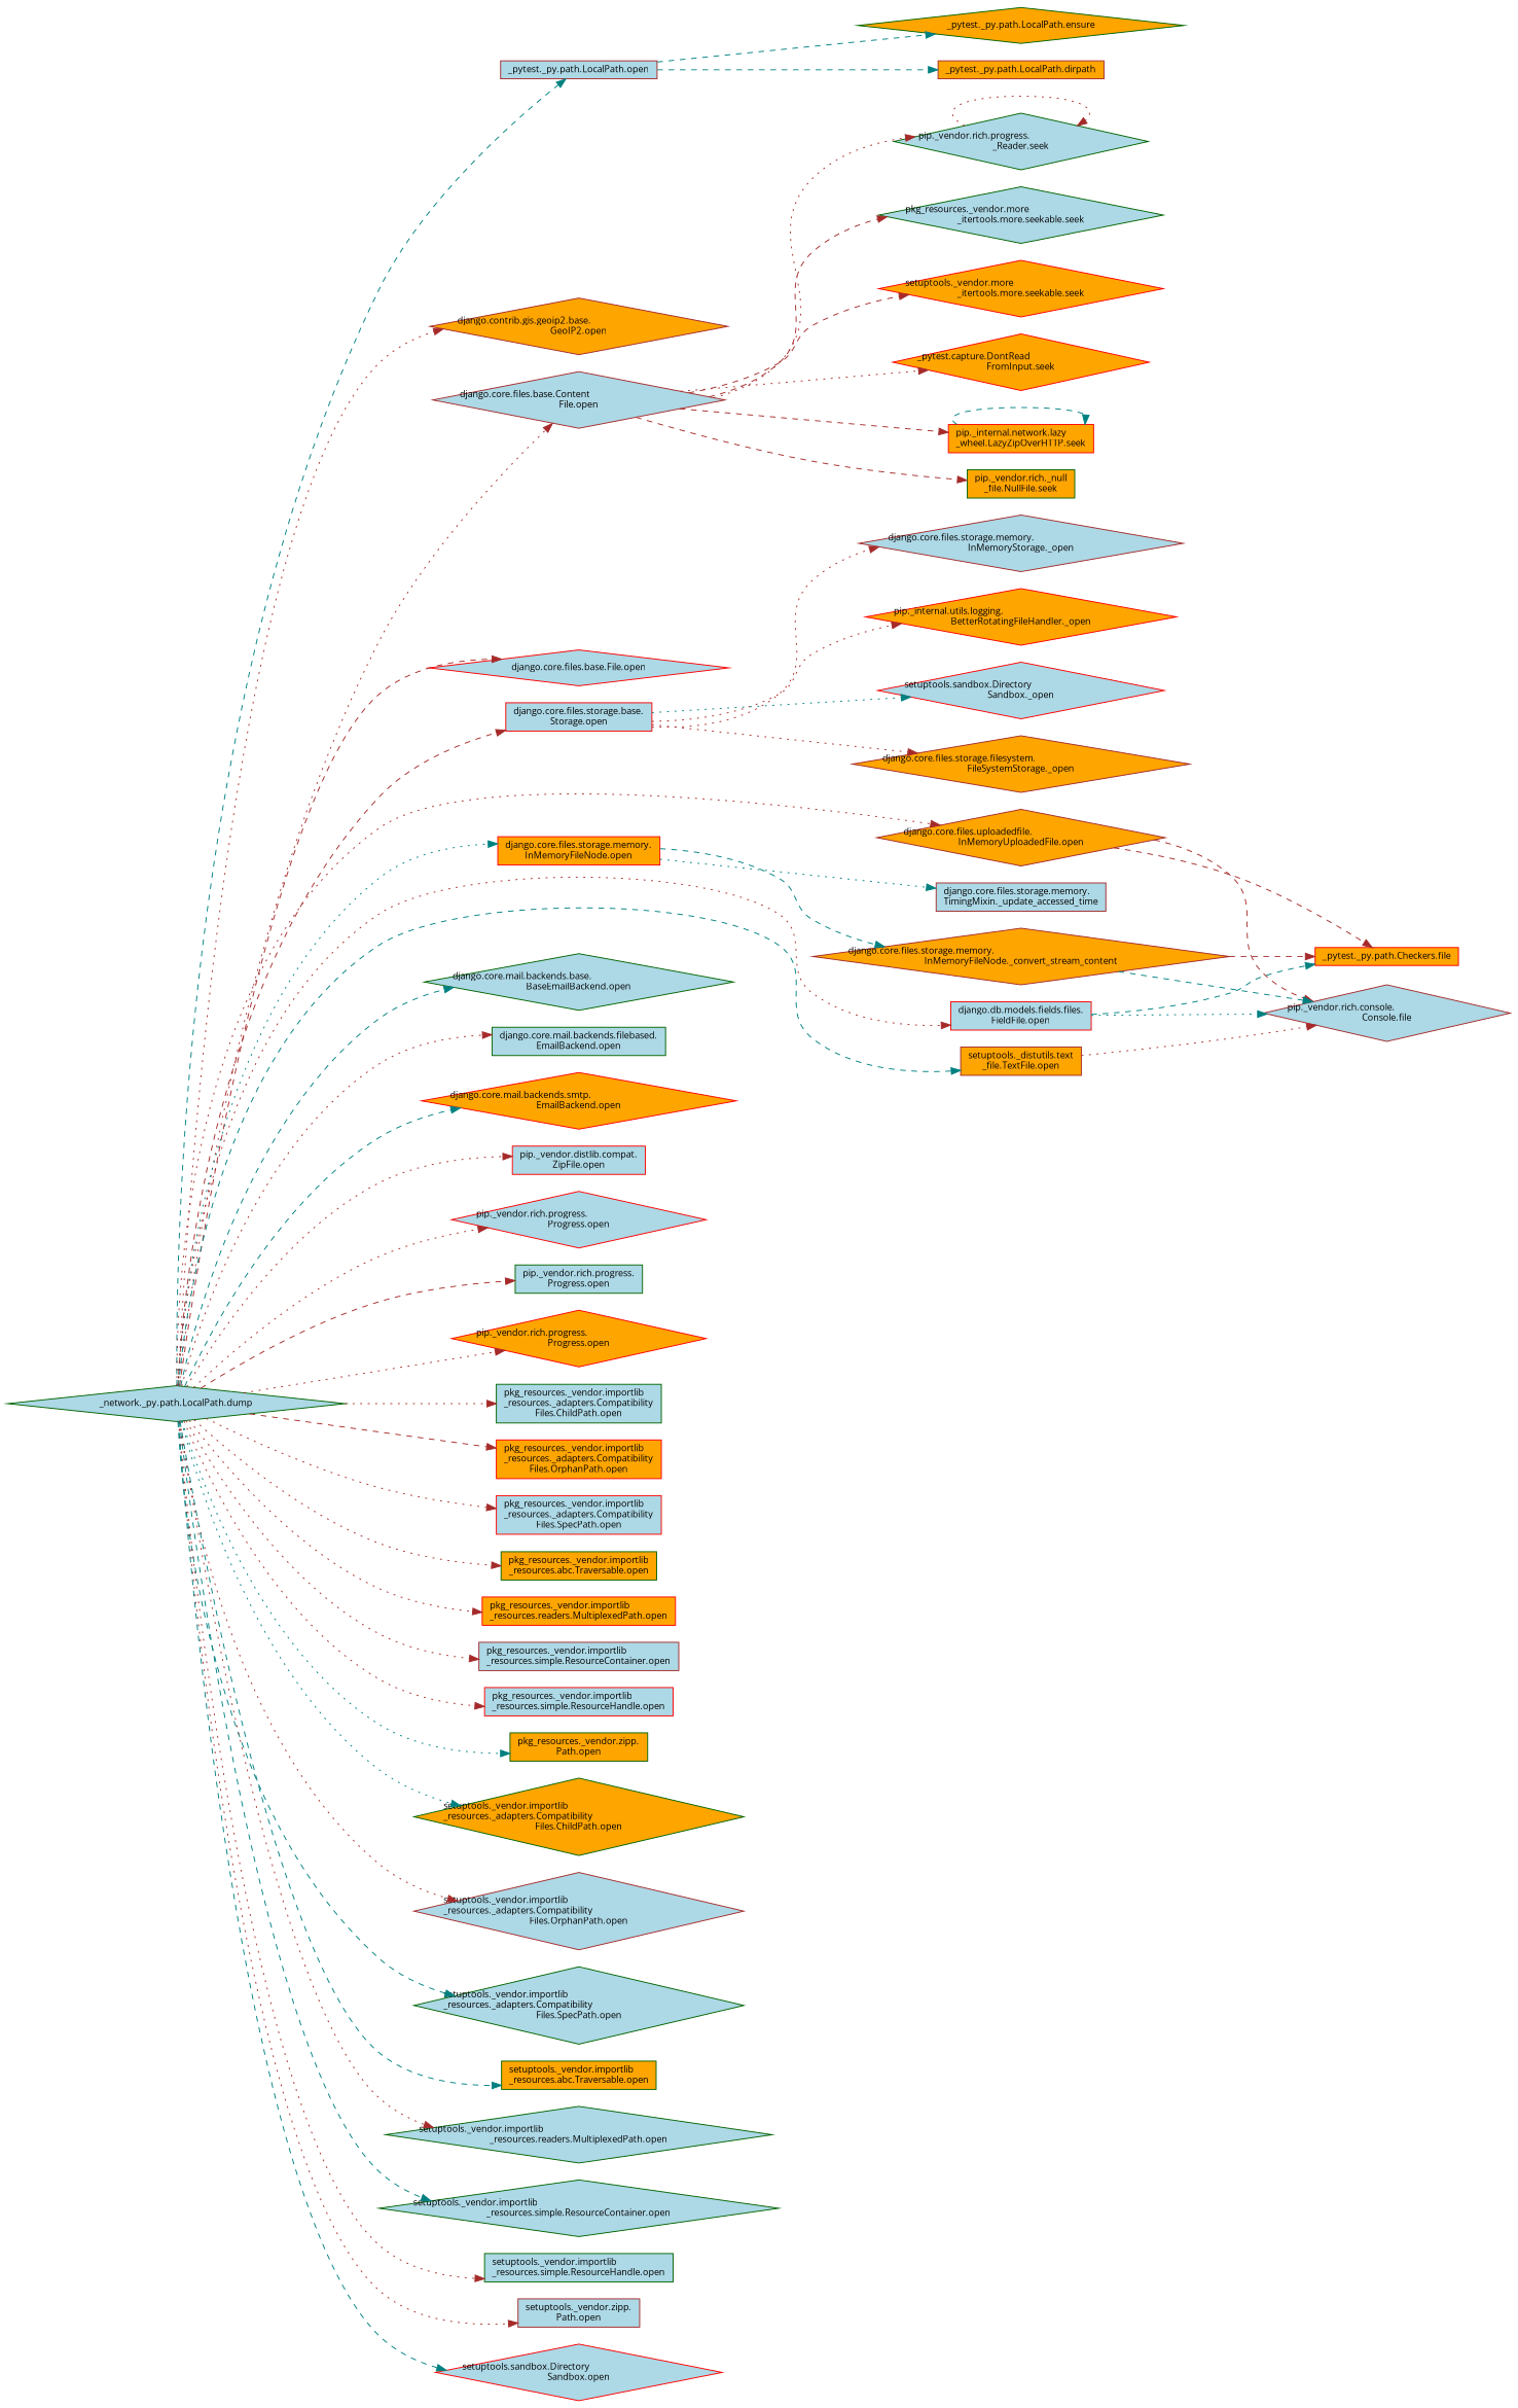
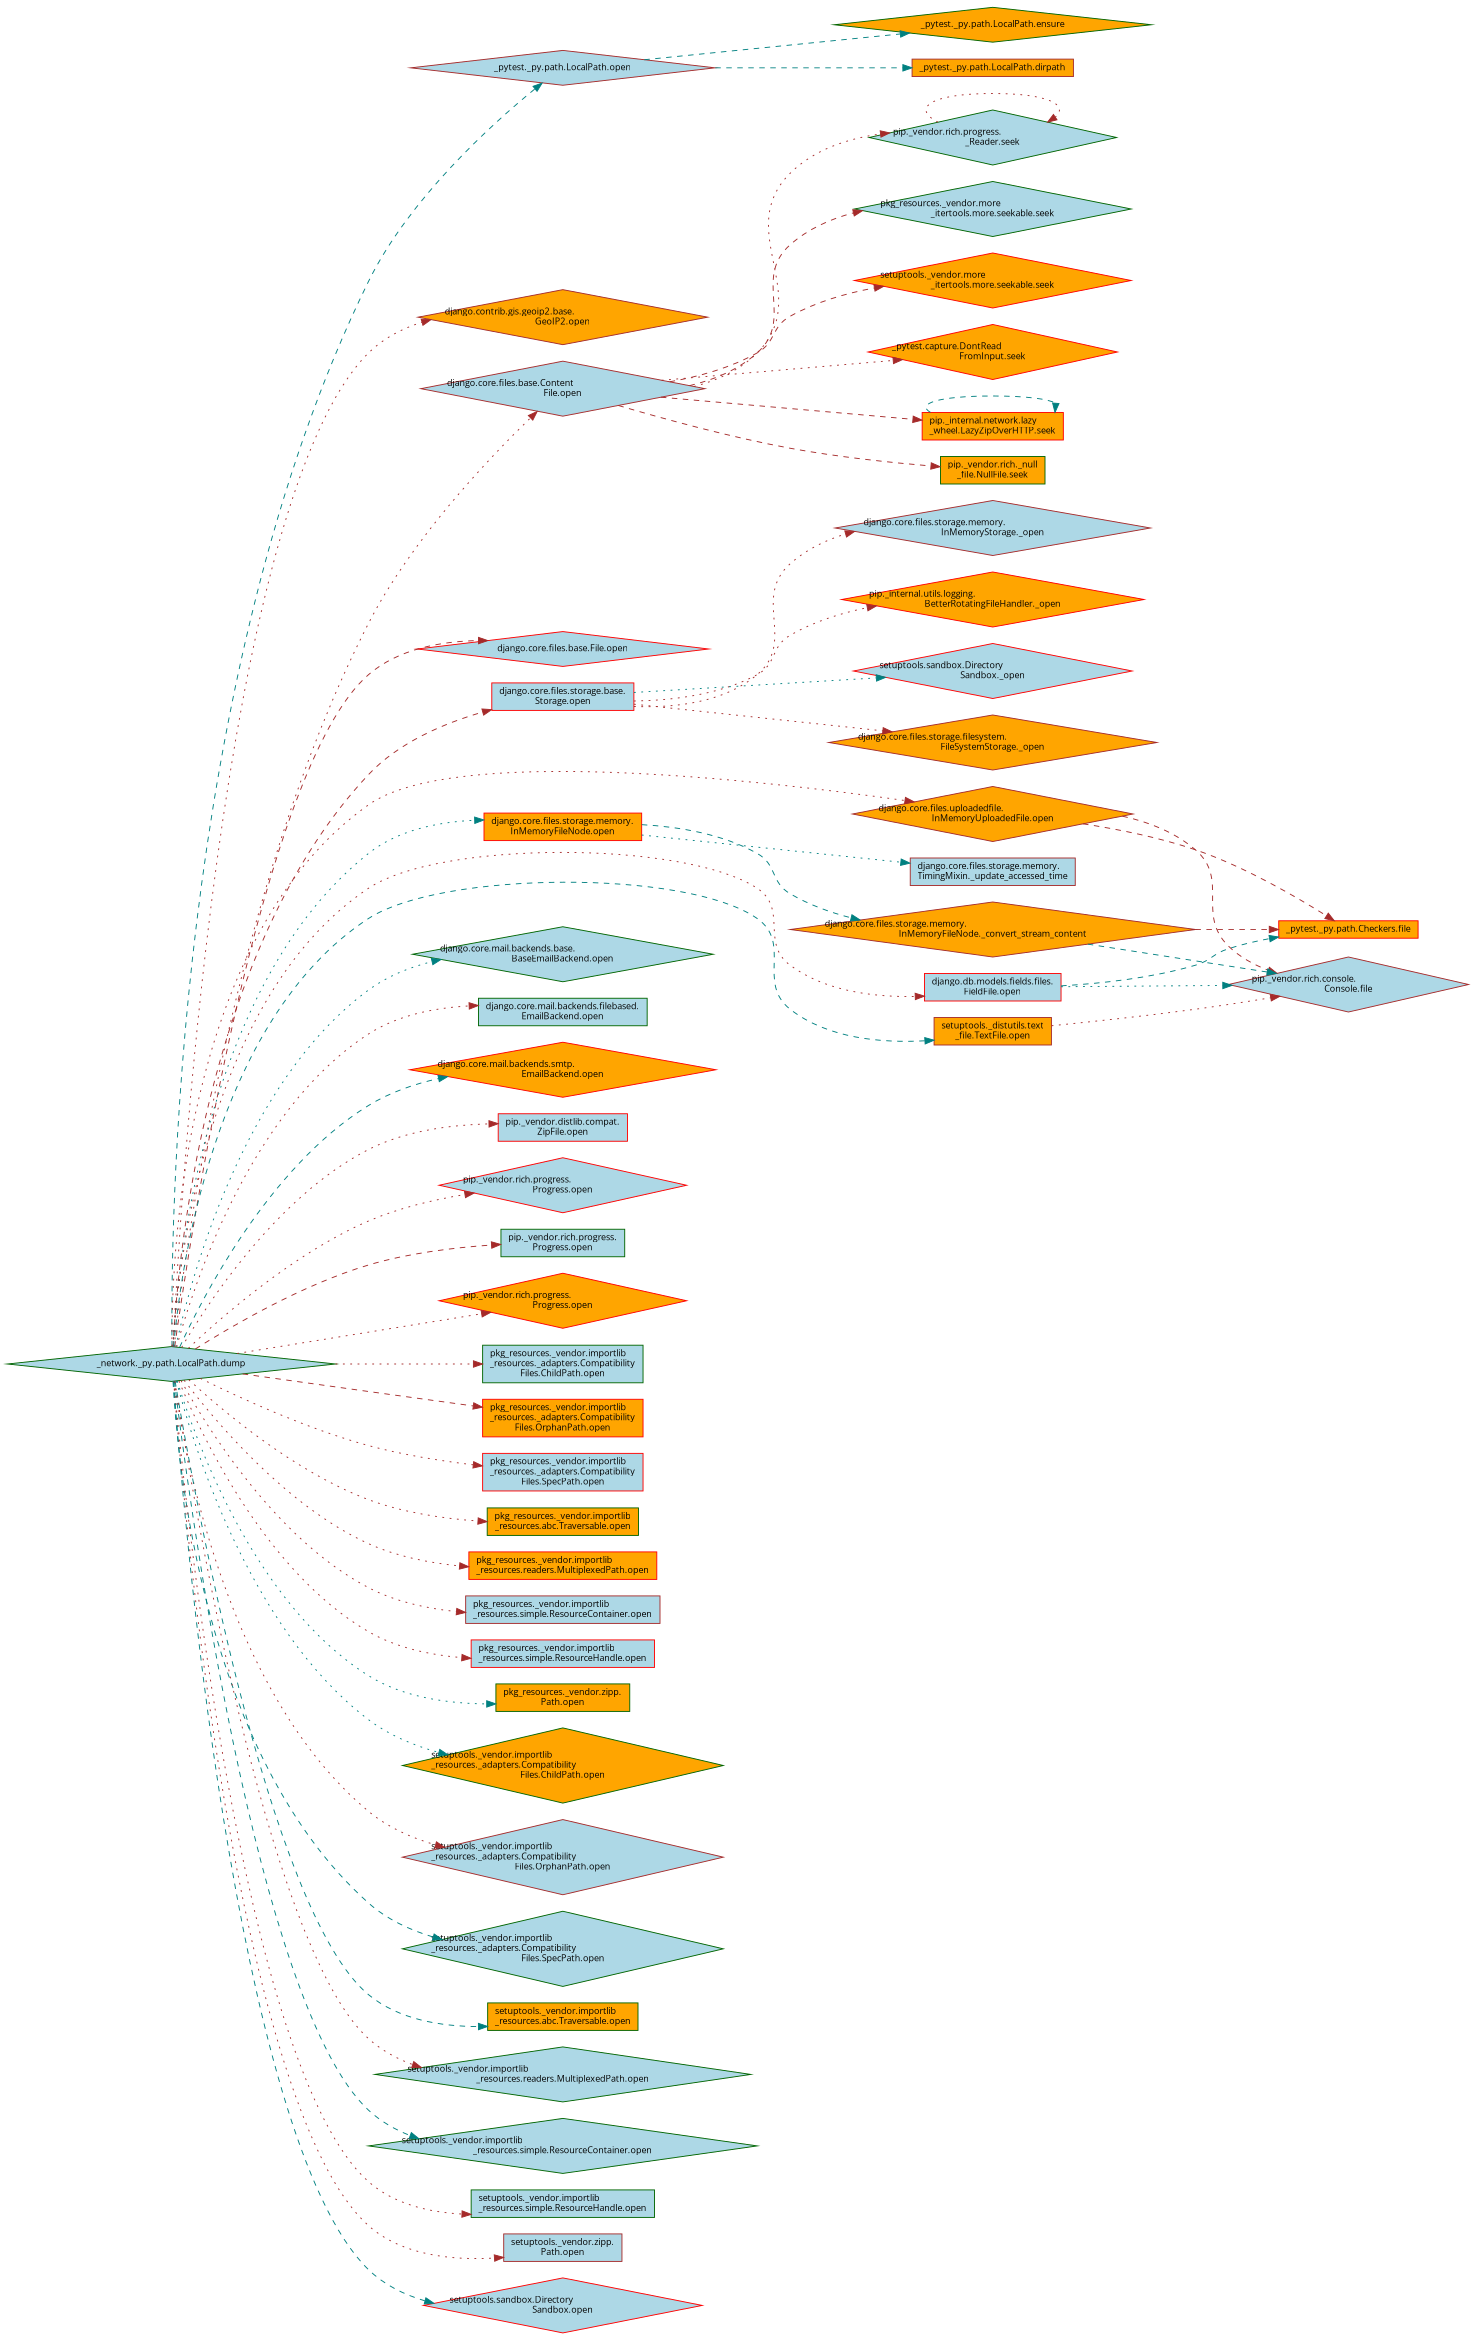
  digraph {
    fontname="Open Sans"
    rankdir=LR
    node [color=red fillcolor=lightblue fontname="Open Sans" fontsize=10 shape=diamond style=filled]
    edge [color=brown fontname="Open Sans" fontsize=10 labelfontname=Helvetica labelfontsize=10 style=dotted]
    n1 [color=darkgreen fontcolor=black height=0.2 label="_network._py.path.LocalPath.dump" width=0.4]
-   n2 [color=brown height=0.2 label="_pytest._py.path.LocalPath.open" shape=box width=0.4]
+   n2 [color=brown height=0.2 label="_pytest._py.path.LocalPath.open" width=0.4]
    n3 [color=brown fillcolor=orange height=0.2 label="django.contrib.gis.geoip2.base.\lGeoIP2.open" width=0.4]
    n4 [color=brown height=0.2 label="django.core.files.base.Content\lFile.open" width=0.4]
    n5 [height=0.2 label="django.core.files.base.File.open" width=0.4]
    n6 [height=0.2 label="django.core.files.storage.base.\lStorage.open" shape=box width=0.4]
    n7 [fillcolor=orange height=0.2 label="django.core.files.storage.memory.\lInMemoryFileNode.open" shape=box width=0.4]
    n8 [color=brown fillcolor=orange height=0.2 label="django.core.files.uploadedfile.\lInMemoryUploadedFile.open" width=0.4]
    n9 [color=darkgreen height=0.2 label="django.core.mail.backends.base.\lBaseEmailBackend.open" width=0.4]
    n10 [color=darkgreen height=0.2 label="django.core.mail.backends.filebased.\lEmailBackend.open" shape=box width=0.4]
    n11 [fillcolor=orange height=0.2 label="django.core.mail.backends.smtp.\lEmailBackend.open" width=0.4]
    n12 [height=0.2 label="django.db.models.fields.files.\lFieldFile.open" shape=box width=0.4]
    n13 [height=0.2 label="pip._vendor.distlib.compat.\lZipFile.open" shape=box width=0.4]
    n14 [height=0.2 label="pip._vendor.rich.progress.\lProgress.open" width=0.4]
    n15 [color=darkgreen height=0.2 label="pip._vendor.rich.progress.\lProgress.open" shape=box width=0.4]
    n16 [fillcolor=orange height=0.2 label="pip._vendor.rich.progress.\lProgress.open" width=0.4]
    n17 [color=darkgreen height=0.2 label="pkg_resources._vendor.importlib\l_resources._adapters.Compatibility\lFiles.ChildPath.open" shape=box width=0.4]
    n18 [fillcolor=orange height=0.2 label="pkg_resources._vendor.importlib\l_resources._adapters.Compatibility\lFiles.OrphanPath.open" shape=box width=0.4]
    n19 [height=0.2 label="pkg_resources._vendor.importlib\l_resources._adapters.Compatibility\lFiles.SpecPath.open" shape=box width=0.4]
    n20 [color=darkgreen fillcolor=orange height=0.2 label="pkg_resources._vendor.importlib\l_resources.abc.Traversable.open" shape=box width=0.4]
    n21 [fillcolor=orange height=0.2 label="pkg_resources._vendor.importlib\l_resources.readers.MultiplexedPath.open" shape=box width=0.4]
    n22 [color=brown height=0.2 label="pkg_resources._vendor.importlib\l_resources.simple.ResourceContainer.open" shape=box width=0.4]
    n23 [height=0.2 label="pkg_resources._vendor.importlib\l_resources.simple.ResourceHandle.open" shape=box width=0.4]
    n24 [color=darkgreen fillcolor=orange height=0.2 label="pkg_resources._vendor.zipp.\lPath.open" shape=box width=0.4]
    n25 [color=brown fillcolor=orange height=0.2 label="setuptools._distutils.text\l_file.TextFile.open" shape=box width=0.4]
    n26 [color=darkgreen fillcolor=orange height=0.2 label="setuptools._vendor.importlib\l_resources._adapters.Compatibility\lFiles.ChildPath.open" width=0.4]
    n27 [color=brown height=0.2 label="setuptools._vendor.importlib\l_resources._adapters.Compatibility\lFiles.OrphanPath.open" width=0.4]
    n28 [color=darkgreen height=0.2 label="setuptools._vendor.importlib\l_resources._adapters.Compatibility\lFiles.SpecPath.open" width=0.4]
    n29 [color=darkgreen fillcolor=orange height=0.2 label="setuptools._vendor.importlib\l_resources.abc.Traversable.open" shape=box width=0.4]
    n30 [color=darkgreen height=0.2 label="setuptools._vendor.importlib\l_resources.readers.MultiplexedPath.open" width=0.4]
    n31 [color=darkgreen height=0.2 label="setuptools._vendor.importlib\l_resources.simple.ResourceContainer.open" width=0.4]
    n32 [color=darkgreen height=0.2 label="setuptools._vendor.importlib\l_resources.simple.ResourceHandle.open" shape=box width=0.4]
    n33 [color=brown height=0.2 label="setuptools._vendor.zipp.\lPath.open" shape=box width=0.4]
    n34 [height=0.2 label="setuptools.sandbox.Directory\lSandbox.open" width=0.4]
    n35 [color=brown fillcolor=orange height=0.2 label="_pytest._py.path.LocalPath.dirpath" shape=box width=0.4]
    n36 [color=darkgreen fillcolor=orange height=0.2 label="_pytest._py.path.LocalPath.ensure" width=0.4]
    n37 [fillcolor=orange height=0.2 label="_pytest.capture.DontRead\lFromInput.seek" width=0.4]
    n38 [fillcolor=orange height=0.2 label="pip._internal.network.lazy\l_wheel.LazyZipOverHTTP.seek" shape=box width=0.4]
    n39 [color=darkgreen fillcolor=orange height=0.2 label="pip._vendor.rich._null\l_file.NullFile.seek" shape=box width=0.4]
    n40 [color=darkgreen height=0.2 label="pip._vendor.rich.progress.\l_Reader.seek" width=0.4]
    n41 [color=darkgreen height=0.2 label="pkg_resources._vendor.more\l_itertools.more.seekable.seek" width=0.4]
    n42 [fillcolor=orange height=0.2 label="setuptools._vendor.more\l_itertools.more.seekable.seek" width=0.4]
    n43 [color=brown fillcolor=orange height=0.2 label="django.core.files.storage.filesystem.\lFileSystemStorage._open" width=0.4]
    n44 [color=brown height=0.2 label="django.core.files.storage.memory.\lInMemoryStorage._open" width=0.4]
    n45 [fillcolor=orange height=0.2 label="pip._internal.utils.logging.\lBetterRotatingFileHandler._open" width=0.4]
    n46 [height=0.2 label="setuptools.sandbox.Directory\lSandbox._open" width=0.4]
    n47 [color=brown fillcolor=orange height=0.2 label="django.core.files.storage.memory.\lInMemoryFileNode._convert_stream_content" width=0.4]
    n48 [color=brown height=0.2 label="django.core.files.storage.memory.\lTimingMixin._update_accessed_time" shape=box width=0.4]
    n49 [fillcolor=orange height=0.2 label="_pytest._py.path.Checkers.file" shape=box width=0.4]
    n50 [color=brown height=0.2 label="pip._vendor.rich.console.\lConsole.file" width=0.4]
    n1 -> n2 [color=teal style=dashed]
    n1 -> n3
    n1 -> n4
    n1 -> n5 [style=dashed]
    n1 -> n6 [style=dashed]
    n1 -> n7 [color=teal]
    n1 -> n8
-   n1 -> n9 [color=teal style=dashed]
+   n1 -> n9 [color=teal]
    n1 -> n10
    n1 -> n11 [color=teal style=dashed]
    n1 -> n12
    n1 -> n13
    n1 -> n14
    n1 -> n15 [style=dashed]
    n1 -> n16
    n1 -> n17
    n1 -> n18 [style=dashed]
    n1 -> n19
    n1 -> n20
    n1 -> n21
    n1 -> n22
    n1 -> n23
    n1 -> n24 [color=teal]
    n1 -> n25 [color=teal style=dashed]
    n1 -> n26 [color=teal]
    n1 -> n27
    n1 -> n28 [color=teal style=dashed]
    n1 -> n29 [color=teal style=dashed]
    n1 -> n30
    n1 -> n31 [color=teal style=dashed]
    n1 -> n32
    n1 -> n33
    n1 -> n34 [color=teal style=dashed]
    n2 -> n35 [color=teal style=dashed]
    n2 -> n36 [color=teal style=dashed]
    n4 -> n37
    n4 -> n38 [style=dashed]
    n4 -> n39 [style=dashed]
    n4 -> n40
    n4 -> n41 [style=dashed]
    n4 -> n42 [style=dashed]
    n6 -> n43
    n6 -> n44
    n6 -> n45
    n6 -> n46 [color=teal]
    n7 -> n47 [color=teal style=dashed]
    n7 -> n48 [color=teal]
    n8 -> n49 [style=dashed]
    n8 -> n50 [style=dashed]
    n12 -> n49 [color=teal style=dashed]
    n12 -> n50 [color=teal]
    n25 -> n50
    n38 -> n38 [color=teal style=dashed]
    n40 -> n40
    n47 -> n49 [style=dashed]
    n47 -> n50 [color=teal style=dashed]
  }
